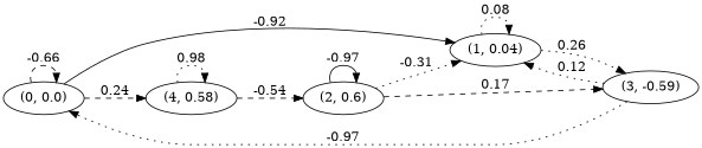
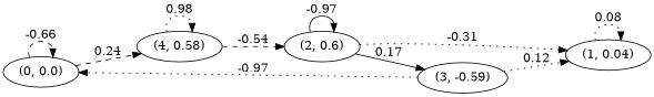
  digraph {
    rankdir=LR
    edge [style=dotted]
    n1 [label="(0, 0.0)"]
    n2 [label="(1, 0.04)"]
    n3 [label="(4, 0.58)"]
    n4 [label="(3, -0.59)"]
    n5 [label="(2, 0.6)"]
    n1 -> n1 [label=-0.66 style=dashed]
-   n1 -> n2 [label=-0.92 style=solid]
    n1 -> n3 [label=0.24 style=dashed]
    n2 -> n2 [label=0.08]
-   n2 -> n4 [label=0.26]
    n3 -> n3 [label=0.98]
    n3 -> n5 [label=-0.54 style=dashed]
    n4 -> n1 [label=-0.97]
    n4 -> n2 [label=0.12]
    n5 -> n2 [label=-0.31]
-   n5 -> n4 [label=0.17 style=dashed]
+   n5 -> n4 [label=0.17 style=solid]
    n5 -> n5 [label=-0.97 style=solid]
  }
